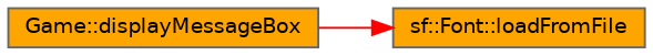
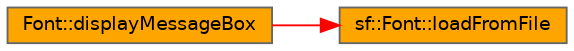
  digraph {
    rankdir=RL
    node [fillcolor=orange fontname=Helvetica fontsize=10 shape=box style=filled]
    n1 [color=gray40 fontcolor=black height=0.2 label="sf::Font::loadFromFile" width=0.4]
-   n2 [color=grey40 height=0.2 label="Game::displayMessageBox" width=0.4]
+   n2 [color=grey40 height=0.2 label="Font::displayMessageBox" width=0.4]
    n1 -> n2 [color=red dir=back fontname=Helvetica fontsize=10 labelfontname=Helvetica labelfontsize=10 style=solid]
  }
